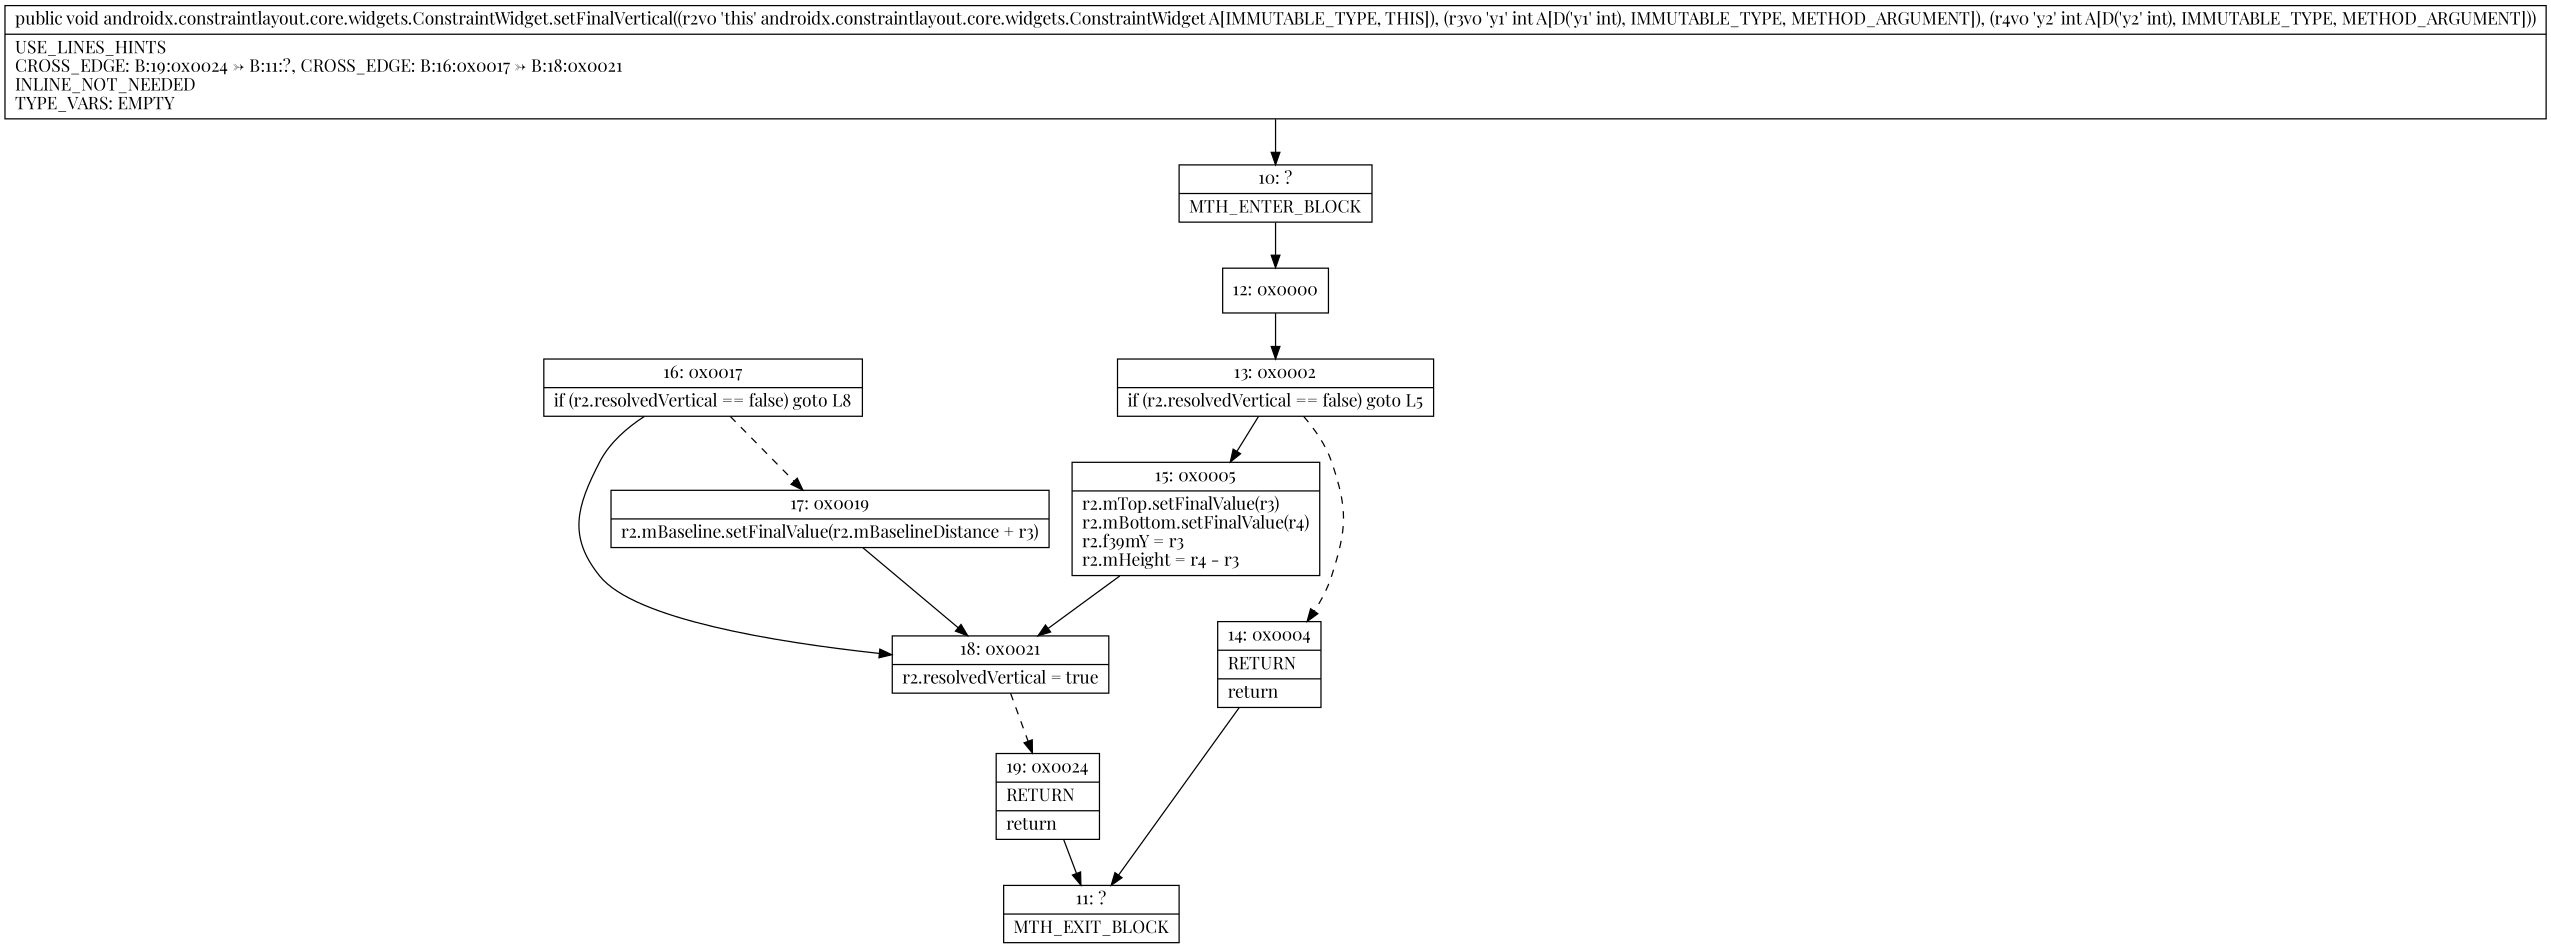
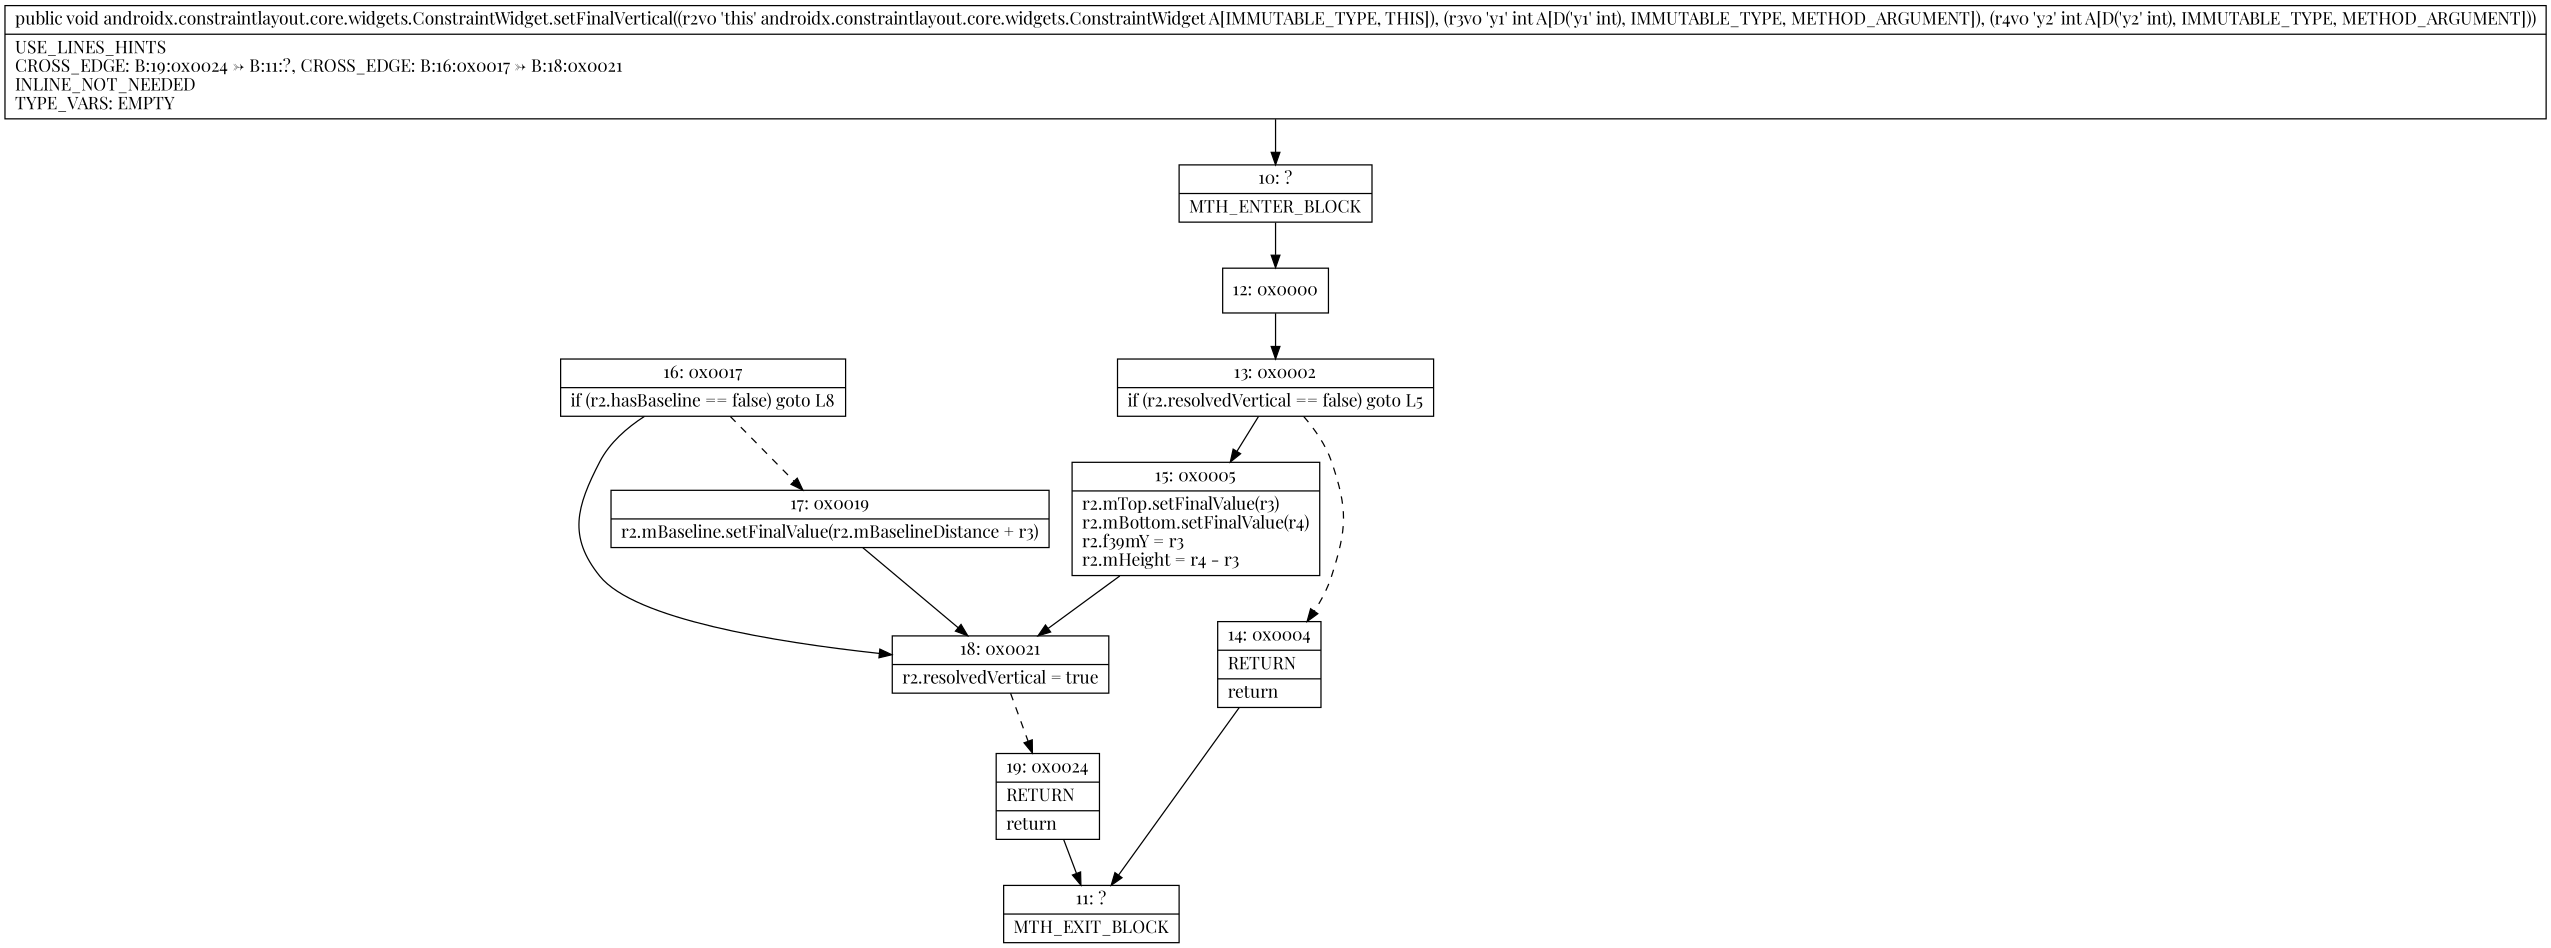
  digraph {
    fontname="Playfair Display"
    node [fontname="Playfair Display" shape=record]
    edge [fontname="Playfair Display"]
    n1 [label="{10\:\ ?|MTH_ENTER_BLOCK\l}"]
    n2 [label="{12\:\ 0x0000}"]
    n3 [label="{13\:\ 0x0002|if (r2.resolvedVertical == false) goto L5\l}"]
    n4 [label="{14\:\ 0x0004|RETURN\l|return\l}"]
    n5 [label="{15\:\ 0x0005|r2.mTop.setFinalValue(r3)\lr2.mBottom.setFinalValue(r4)\lr2.f39mY = r3\lr2.mHeight = r4 \- r3\l}"]
    n6 [label="{11\:\ ?|MTH_EXIT_BLOCK\l}"]
    n7 [label="{18\:\ 0x0021|r2.resolvedVertical = true\l}"]
-   n8 [label="{16\:\ 0x0017|if (r2.resolvedVertical == false) goto L8\l}"]
+   n8 [label="{16\:\ 0x0017|if (r2.hasBaseline == false) goto L8\l}"]
    n9 [label="{17\:\ 0x0019|r2.mBaseline.setFinalValue(r2.mBaselineDistance + r3)\l}"]
    n10 [label="{19\:\ 0x0024|RETURN\l|return\l}"]
    n11 [label="{public void androidx.constraintlayout.core.widgets.ConstraintWidget.setFinalVertical((r2v0 'this' androidx.constraintlayout.core.widgets.ConstraintWidget A[IMMUTABLE_TYPE, THIS]), (r3v0 'y1' int A[D('y1' int), IMMUTABLE_TYPE, METHOD_ARGUMENT]), (r4v0 'y2' int A[D('y2' int), IMMUTABLE_TYPE, METHOD_ARGUMENT]))  | USE_LINES_HINTS\lCROSS_EDGE: B:19:0x0024 \-\> B:11:?, CROSS_EDGE: B:16:0x0017 \-\> B:18:0x0021\lINLINE_NOT_NEEDED\lTYPE_VARS: EMPTY\l}"]
    n1 -> n2
    n2 -> n3
    n3 -> n4 [style=dashed]
    n3 -> n5
    n4 -> n6
    n5 -> n7
    n7 -> n10 [style=dashed]
    n8 -> n7
    n8 -> n9 [style=dashed]
    n9 -> n7
    n10 -> n6
    n11 -> n1
  }
